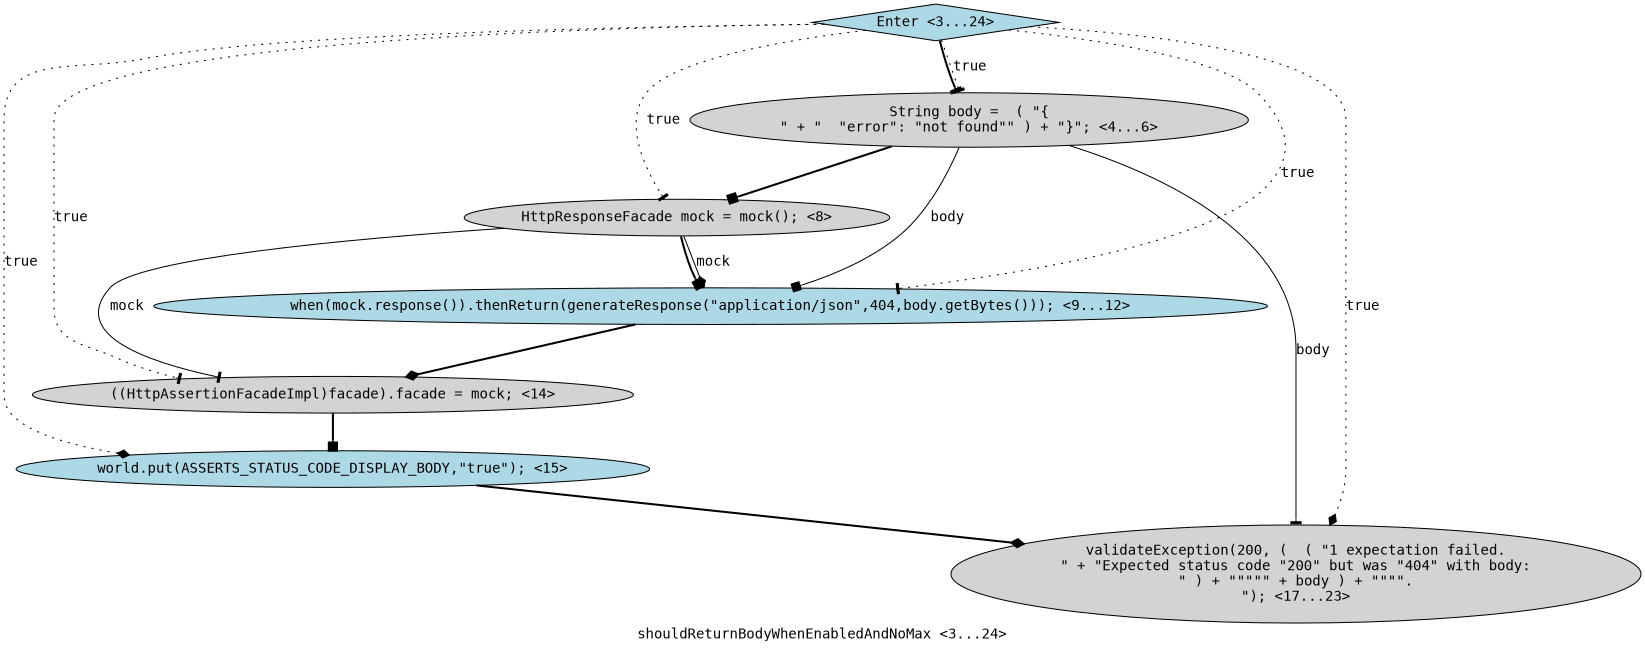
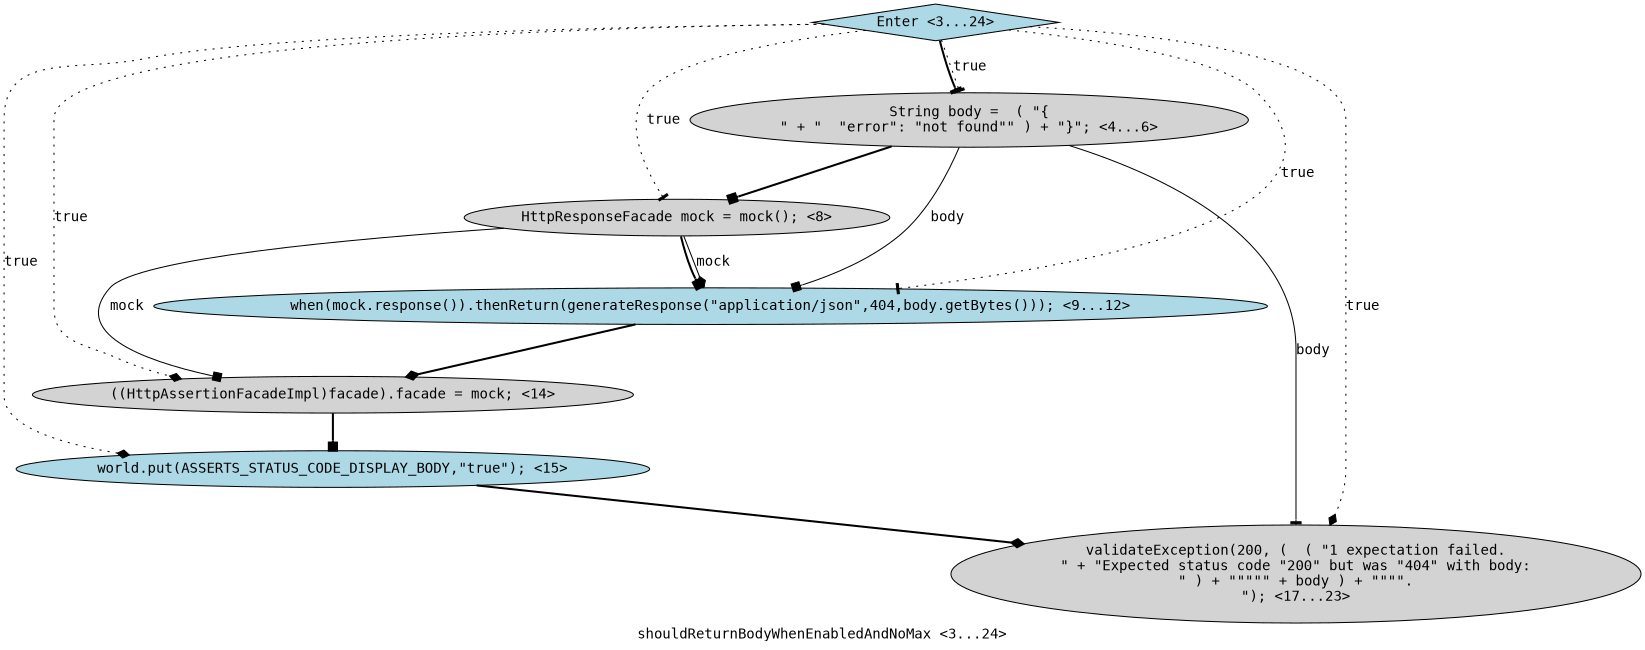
  digraph {
    fontname="DejaVu Sans Mono"
    label="shouldReturnBodyWhenEnabledAndNoMax <3...24>"
    node [fillcolor=lightgrey fontname="DejaVu Sans Mono" shape=ellipse style=filled]
    edge [arrowhead=tee fontname="DejaVu Sans Mono" style=bold]
    n1 [fillcolor=lightblue label="world.put(ASSERTS_STATUS_CODE_DISPLAY_BODY,\"true\"); <15>"]
    n2 [label="validateException(200, (  ( \"1 expectation failed.\n\" + \"Expected status code \"200\" but was \"404\" with body:\n\" ) + \"\"\"\"\" + body ) + \"\"\"\".\n\"); <17...23>"]
    n3 [fillcolor=lightblue label="Enter <3...24>" shape=diamond]
    n4 [label="String body =  ( \"{\n\" + \"  \"error\": \"not found\"\" ) + \"}\"; <4...6>"]
    n5 [label="HttpResponseFacade mock = mock(); <8>"]
    n6 [label="((HttpAssertionFacadeImpl)facade).facade = mock; <14>"]
    n7 [fillcolor=lightblue label="when(mock.response()).thenReturn(generateResponse(\"application/json\",404,body.getBytes())); <9...12>"]
    n1 -> n2 [arrowhead=diamond]
    n3 -> n1 [arrowhead=diamond label=true style=dotted]
    n3 -> n2 [arrowhead=diamond label=true style=dotted]
    n3 -> n4 [label=true style=dotted]
    n3 -> n4
    n3 -> n5 [label=true style=dotted]
-   n3 -> n6 [label=true style=dotted]
+   n3 -> n6 [arrowhead=diamond label=true style=dotted]
    n3 -> n7 [label=true style=dotted]
    n4 -> n2 [label=body style=solid]
    n4 -> n5 [arrowhead=box]
    n4 -> n7 [arrowhead=box label=body style=solid]
-   n5 -> n6 [label=mock style=solid]
+   n5 -> n6 [arrowhead=box label=mock style=solid]
    n5 -> n7 [arrowhead=diamond label=mock style=solid]
    n5 -> n7 [arrowhead=box]
    n6 -> n1 [arrowhead=box]
    n7 -> n6 [arrowhead=diamond]
  }
